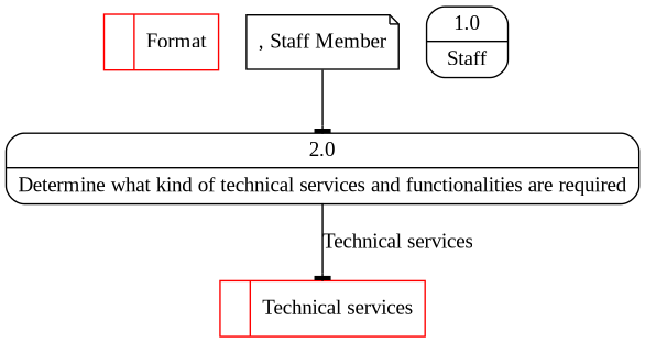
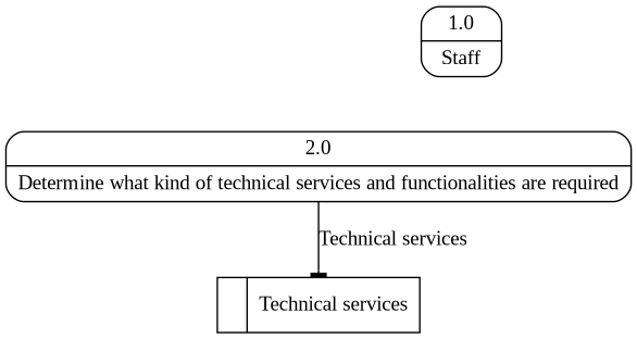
  digraph {
    fontname="Liberation Serif"
    node [fontname="Liberation Serif" shape=record]
    edge [arrowhead=tee fontname="Liberation Serif"]
-   n1 [color=red label="<f0>  |<f1> Format "]
-   n2 [label=", Staff Member" shape=note]
    n3 [label="{<f0> 2.0|<f1> Determine what kind of technical services and functionalities are required }" shape=Mrecord]
-   n4 [color=red label="<f0>  |<f1> Technical services "]
+   n4 [color=black label="<f0>  |<f1> Technical services "]
    n5 [label="{<f0> 1.0|<f1> Staff }" shape=Mrecord]
-   n2 -> n3
    n3 -> n4 [label="Technical services"]
  }
